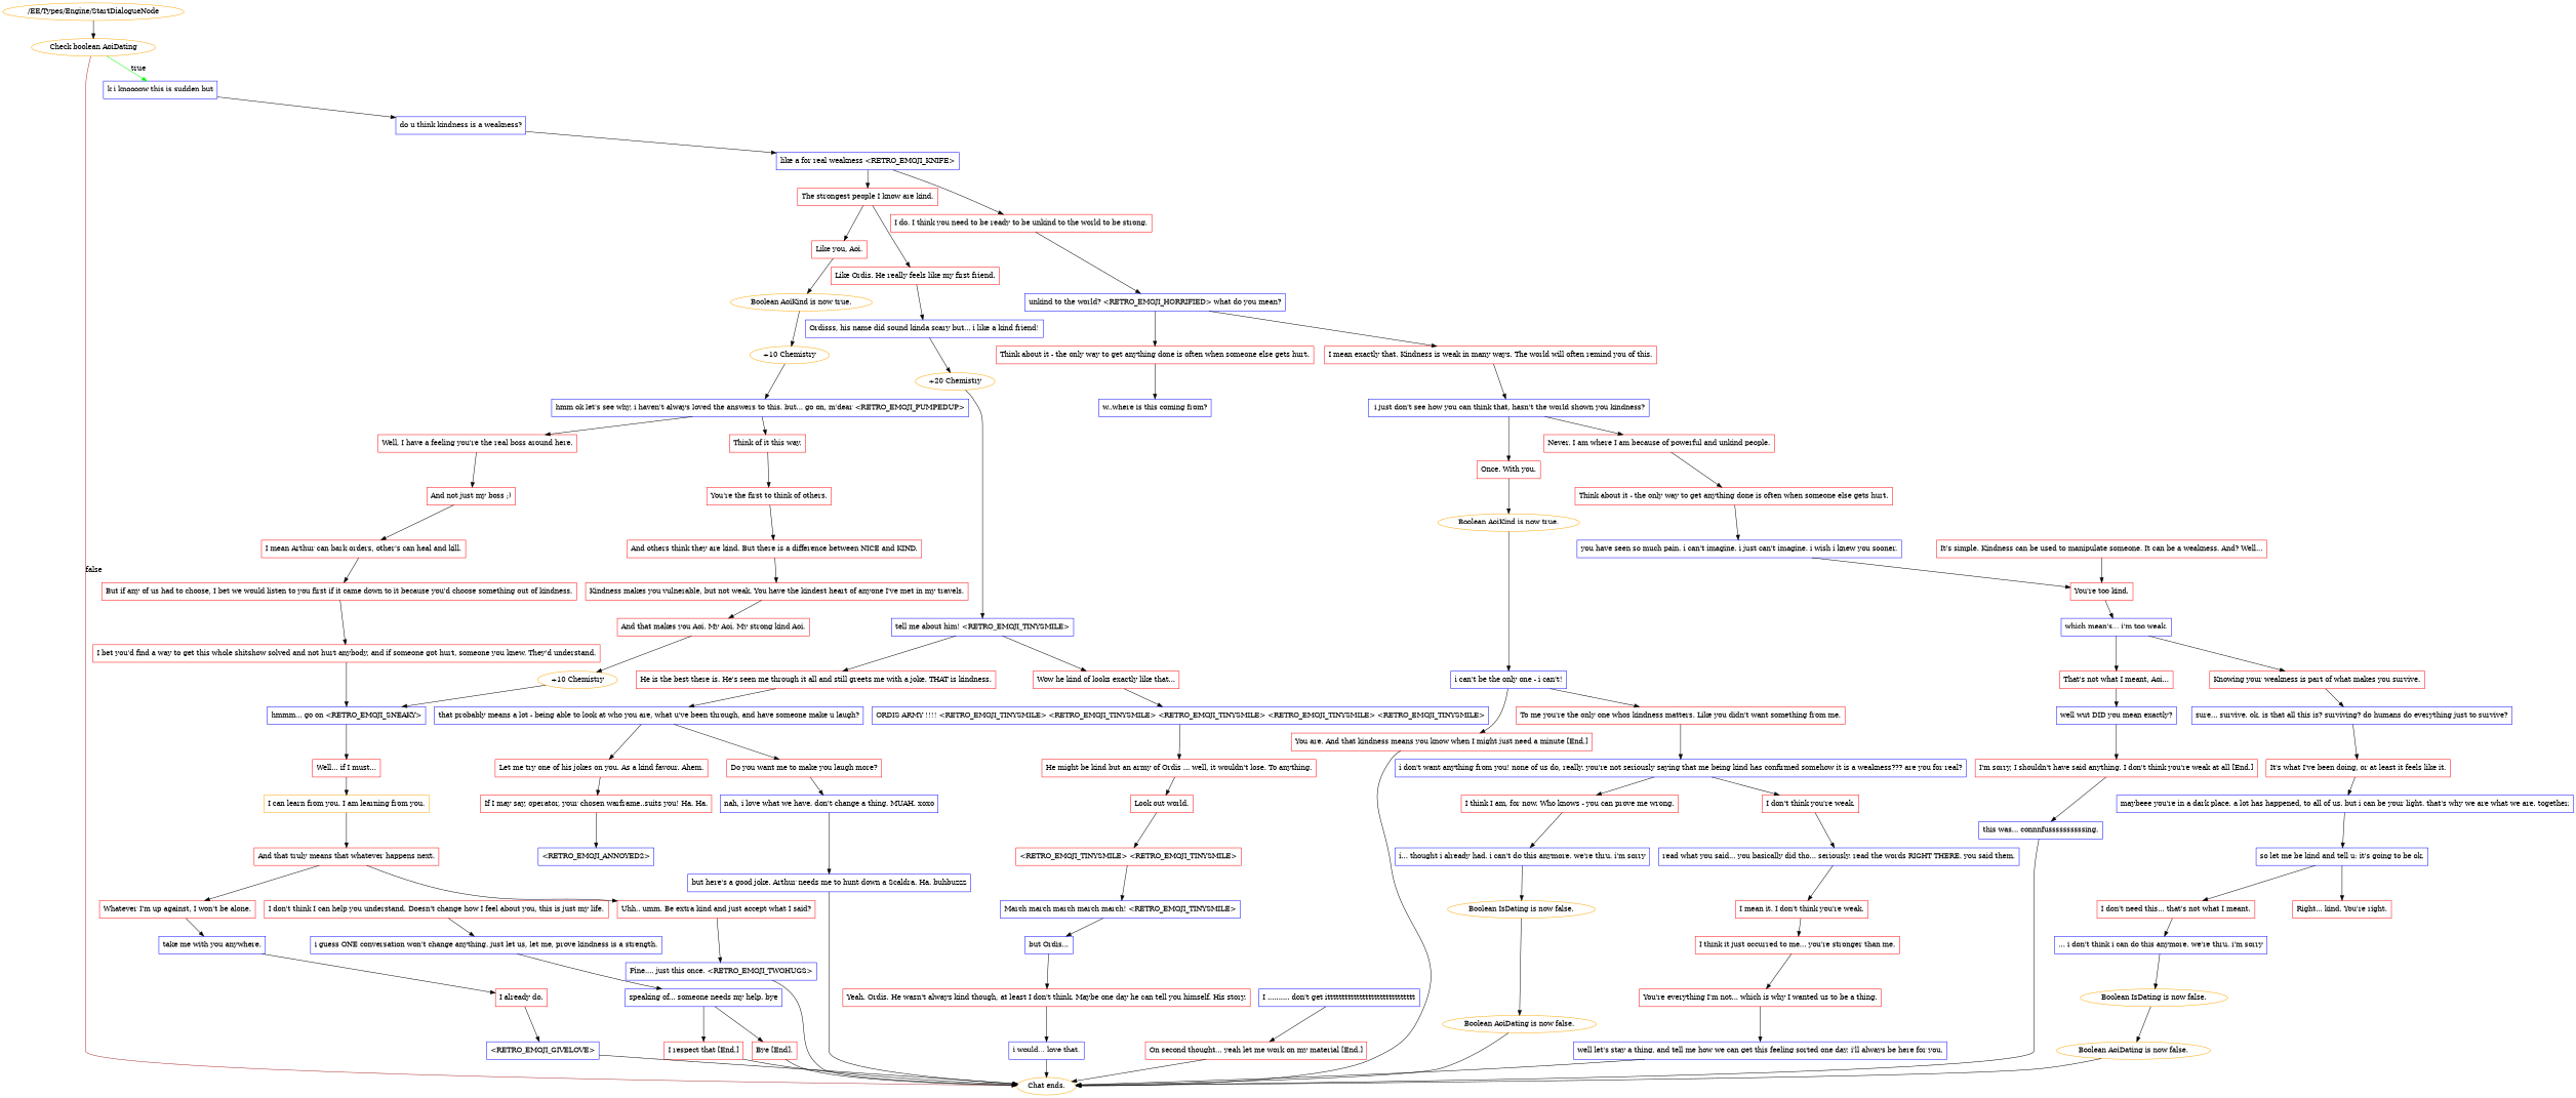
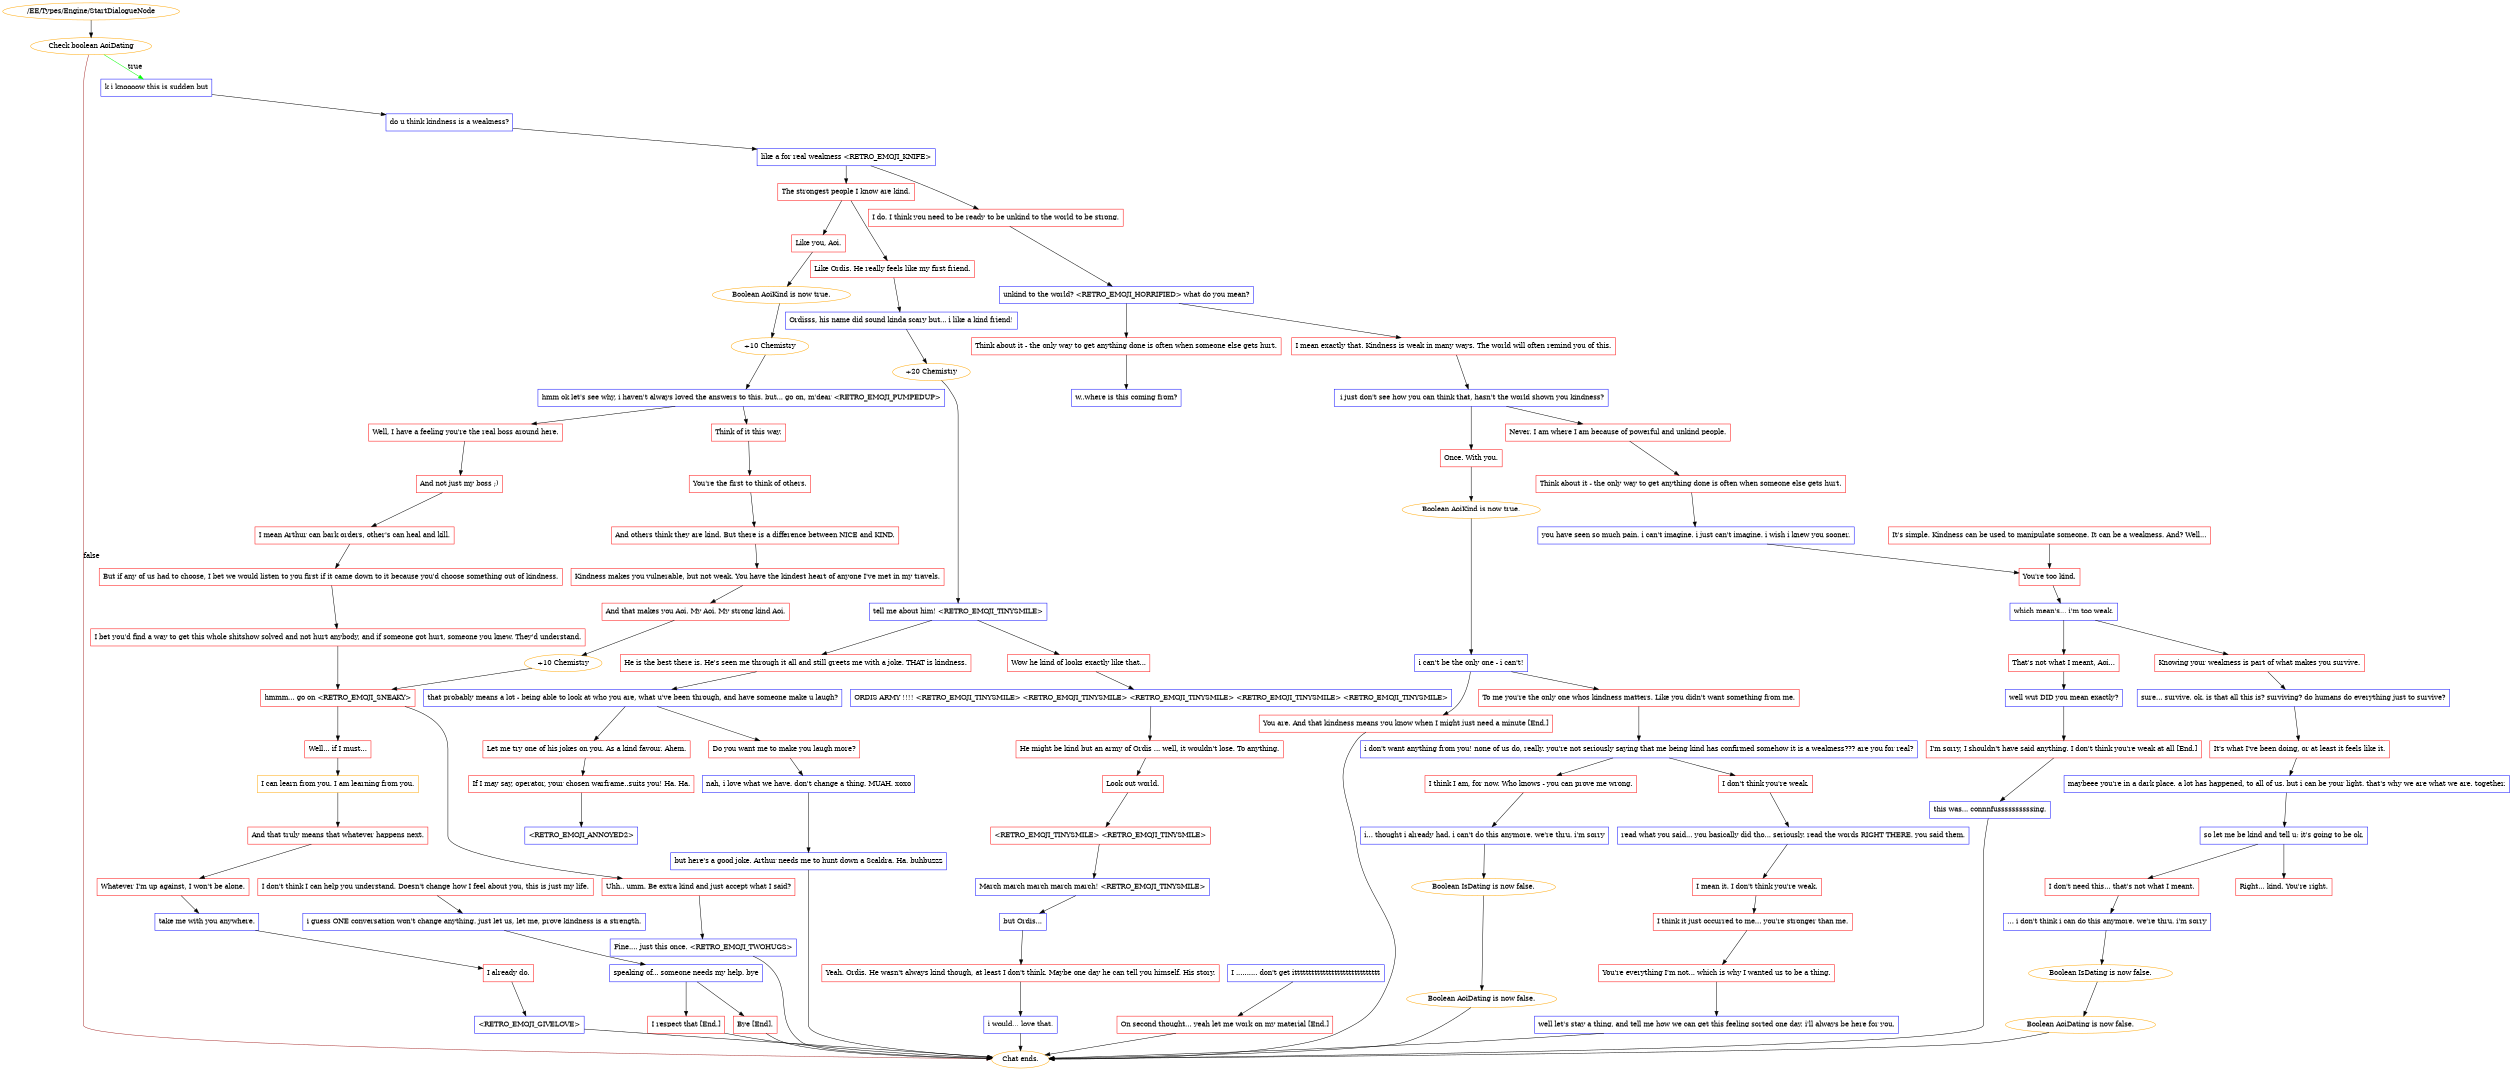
  digraph {
    node [color=red shape=box]
    n1 [color=orange label="/EE/Types/Engine/StartDialogueNode" shape=""]
    n2 [color=orange label="Check boolean AoiDating" shape=""]
    n3 [color=blue label="k i knoooow this is sudden but"]
    "Chat ends." [color=orange shape=""]
    n5 [color=blue label="do u think kindness is a weakness?"]
    n6 [color=blue label="like a for real weakness <RETRO_EMOJI_KNIFE>"]
    n7 [label="The strongest people I know are kind."]
    n8 [label="I do. I think you need to be ready to be unkind to the world to be strong."]
    n9 [label="Like you, Aoi."]
    n10 [label="Like Ordis. He really feels like my first friend."]
    n11 [color=blue label="unkind to the world? <RETRO_EMOJI_HORRIFIED> what do you mean?"]
    n12 [color=orange label="Boolean AoiKind is now true." shape=""]
    n13 [color=blue label="Ordisss, his name did sound kinda scary but... i like a kind friend!"]
    n14 [label="I mean exactly that. Kindness is weak in many ways. The world will often remind you of this."]
    n15 [label="Think about it - the only way to get anything done is often when someone else gets hurt."]
    n16 [color=orange label="+10 Chemistry" shape=""]
    n17 [color=orange label="+20 Chemistry" shape=""]
    n18 [color=blue label=" i just don't see how you can think that, hasn't the world shown you kindness?"]
    n19 [color=blue label="w..where is this coming from?"]
    n20 [color=blue label="hmm ok let's see why, i haven't always loved the answers to this. but... go on, m'dear <RETRO_EMOJI_PUMPEDUP>"]
    n21 [color=blue label="tell me about him! <RETRO_EMOJI_TINYSMILE>"]
    n22 [label="Once. With you."]
    n23 [label="Never. I am where I am because of powerful and unkind people."]
    n24 [label="Think of it this way."]
    n25 [label="Well, I have a feeling you're the real boss around here."]
    n26 [label="Wow he kind of looks exactly like that..."]
    n27 [label="He is the best there is. He's seen me through it all and still greets me with a joke. THAT is kindness."]
    n28 [color=orange label="Boolean AoiKind is now true." shape=""]
    n29 [label="Think about it - the only way to get anything done is often when someone else gets hurt."]
    n30 [label="You're the first to think of others."]
    n31 [label="And not just my boss ;)"]
    n32 [color=blue label="ORDIS ARMY !!!! <RETRO_EMOJI_TINYSMILE> <RETRO_EMOJI_TINYSMILE> <RETRO_EMOJI_TINYSMILE> <RETRO_EMOJI_TINYSMILE> <RETRO_EMOJI_TINYSMILE>"]
    n33 [color=blue label="that probably means a lot - being able to look at who you are, what u've been through, and have someone make u laugh?"]
    n34 [color=blue label="i can't be the only one - i can't!"]
    n35 [color=blue label="you have seen so much pain. i can't imagine. i just can't imagine. i wish i knew you sooner."]
    n36 [label="It's simple. Kindness can be used to manipulate someone. It can be a weakness. And? Well...\n"]
    n37 [label="You're too kind."]
    n38 [label="I don't think I can help you understand. Doesn't change how I feel about you, this is just my life.\n"]
    n39 [color=blue label="i guess ONE conversation won't change anything. just let us, let me, prove kindness is a strength."]
    n40 [label="And others think they are kind. But there is a difference between NICE and KIND."]
    n41 [label="I mean Arthur can bark orders, other's can heal and kill."]
    n42 [label="He might be kind but an army of Ordis ... well, it wouldn't lose. To anything."]
    n43 [label="Do you want me to make you laugh more?"]
    n44 [label="Let me try one of his jokes on you. As a kind favour. Ahem."]
    n45 [label="To me you're the only one whos kindness matters. Like you didn't want something from me."]
    n46 [label="You are. And that kindness means you know when I might just need a minute [End.]"]
    n47 [color=blue label="which mean's... i'm too weak."]
    n48 [color=blue label="speaking of... someone needs my help. bye"]
    n49 [label="Kindness makes you vulnerable, but not weak. You have the kindest heart of anyone I've met in my travels."]
    n50 [label="But if any of us had to choose, I bet we would listen to you first if it came down to it because you'd choose something out of kindness."]
    n51 [label="Look out world."]
    n52 [color=blue label="nah, i love what we have. don't change a thing. MUAH. xoxo"]
    n53 [label="If I may say, operator, your chosen warframe..suits you! Ha. Ha."]
    n54 [color=blue label="i don't want anything from you! none of us do, really. you're not seriously saying that me being kind has confirmed somehow it is a weakness??? are you for real?"]
    n55 [label="That's not what I meant, Aoi..."]
    n56 [label="Knowing your weakness is part of what makes you survive."]
    n57 [label="I respect that [End.]"]
    n58 [label="Bye [End]."]
    n59 [label="And that makes you Aoi. My Aoi. My strong kind Aoi."]
    n60 [label="I bet you'd find a way to get this whole shitshow solved and not hurt anybody, and if someone got hurt, someone you knew. They'd understand."]
    n61 [label="<RETRO_EMOJI_TINYSMILE> <RETRO_EMOJI_TINYSMILE>"]
    n62 [color=blue label="but here's a good joke. Arthur needs me to hunt down a Scaldra. Ha. buhbuzzz"]
    n63 [color=blue label="<RETRO_EMOJI_ANNOYED2>"]
    n64 [label="I think I am, for now. Who knows - you can prove me wrong."]
    n65 [label="I don't think you're weak."]
    n66 [color=blue label="well wut DID you mean exactly?"]
    n67 [color=blue label="sure... survive. ok. is that all this is? surviving? do humans do everything just to survive?"]
    n68 [color=orange label="+10 Chemistry" shape=""]
-   n69 [color=blue label="hmmm... go on <RETRO_EMOJI_SNEAKY>"]
+   n69 [label="hmmm... go on <RETRO_EMOJI_SNEAKY>"]
    n70 [color=blue label="March march march march march! <RETRO_EMOJI_TINYSMILE>"]
    n71 [color=blue label="i... thought i already had. i can't do this anymore. we're thru. i'm sorry"]
    n72 [color=blue label="read what you said... you basically did tho... seriously. read the words RIGHT THERE. you said them."]
    n73 [label="I'm sorry, I shouldn't have said anything. I don't think you're weak at all [End.]"]
    n74 [label="It's what I've been doing, or at least it feels like it."]
    n75 [label="Uhh.. umm. Be extra kind and just accept what I said?"]
    n76 [label="Well... if I must..."]
    n77 [color=blue label="but Ordis..."]
    n78 [color=orange label="Boolean IsDating is now false." shape=""]
    n79 [label="I mean it. I don't think you're weak."]
    n80 [color=blue label="this was... connnfussssssssssing."]
    n81 [color=blue label="maybeee you're in a dark place. a lot has happened, to all of us. but i can be your light. that's why we are what we are. together."]
    n82 [color=blue label="Fine.... just this once. <RETRO_EMOJI_TWOHUGS>"]
    n83 [color=orange label="I can learn from you. I am learning from you."]
    n84 [label="Yeah. Ordis. He wasn't always kind though, at least I don't think. Maybe one day he can tell you himself. His story."]
    n85 [color=blue label="I .......... don't get itttttttttttttttttttttttttttttt"]
    n86 [label="On second thought... yeah let me work on my material [End.]"]
    n87 [color=orange label="Boolean AoiDating is now false." shape=""]
    n88 [label="I think it just occurred to me... you're stronger than me."]
    n89 [color=blue label="so let me be kind and tell u: it's going to be ok."]
    n90 [label="And that truly means that whatever happens next."]
    n91 [color=blue label="i would... love that."]
    n92 [label="You're everything I'm not... which is why I wanted us to be a thing."]
    n93 [label="Right... kind. You're right."]
    n94 [label="I don't need this... that's not what I meant."]
    n95 [label="Whatever I'm up against, I won't be alone."]
    n96 [color=blue label="well let's stay a thing, and tell me how we can get this feeling sorted one day. i'll always be here for you."]
    n97 [color=blue label="... i don't think i can do this anymore. we're thru. i'm sorry"]
    n98 [color=blue label="take me with you anywhere."]
    n99 [color=orange label="Boolean IsDating is now false." shape=""]
    n100 [label="I already do."]
    n101 [color=orange label="Boolean AoiDating is now false." shape=""]
    n102 [color=blue label="<RETRO_EMOJI_GIVELOVE>"]
    n1 -> n2
    n2 -> n3 [color=green label=true]
    n2 -> "Chat ends." [color=brown label=false]
    n3 -> n5
    n5 -> n6
    n6 -> n7
    n6 -> n8
    n7 -> n9
    n7 -> n10
    n8 -> n11
    n9 -> n12
    n10 -> n13
    n11 -> n14
    n11 -> n15
    n12 -> n16
    n13 -> n17
    n14 -> n18
    n15 -> n19
    n16 -> n20
    n17 -> n21
    n18 -> n22
    n18 -> n23
    n20 -> n24
    n20 -> n25
    n21 -> n26
    n21 -> n27
    n22 -> n28
    n23 -> n29
    n24 -> n30
    n25 -> n31
    n26 -> n32
    n27 -> n33
    n28 -> n34
    n29 -> n35
    n30 -> n40
    n31 -> n41
    n32 -> n42
    n33 -> n43
    n33 -> n44
    n34 -> n45
    n34 -> n46
    n35 -> n37
    n36 -> n37
    n37 -> n47
    n38 -> n39
    n39 -> n48
    n40 -> n49
    n41 -> n50
    n42 -> n51
    n43 -> n52
    n44 -> n53
    n45 -> n54
    n46 -> "Chat ends."
    n47 -> n55
    n47 -> n56
    n48 -> n57
    n48 -> n58
    n49 -> n59
    n50 -> n60
    n51 -> n61
    n52 -> n62
    n53 -> n63
    n54 -> n64
    n54 -> n65
    n55 -> n66
    n56 -> n67
    n57 -> "Chat ends."
    n58 -> "Chat ends."
    n59 -> n68
    n60 -> n69
    n61 -> n70
    n62 -> "Chat ends."
    n64 -> n71
    n65 -> n72
    n66 -> n73
    n67 -> n74
    n68 -> n69
-   n90 -> n75
+   n69 -> n75
    n69 -> n76
    n70 -> n77
    n71 -> n78
    n72 -> n79
    n73 -> n80
    n74 -> n81
    n75 -> n82
    n76 -> n83
    n77 -> n84
    n78 -> n87
    n79 -> n88
    n80 -> "Chat ends."
    n81 -> n89
    n82 -> "Chat ends."
    n83 -> n90
    n84 -> n91
    n85 -> n86
    n86 -> "Chat ends."
    n87 -> "Chat ends."
    n88 -> n92
    n89 -> n93
    n89 -> n94
    n90 -> n95
    n91 -> "Chat ends."
    n92 -> n96
    n94 -> n97
    n95 -> n98
    n96 -> "Chat ends."
    n97 -> n99
    n98 -> n100
    n99 -> n101
    n100 -> n102
    n101 -> "Chat ends."
    n102 -> "Chat ends."
  }
